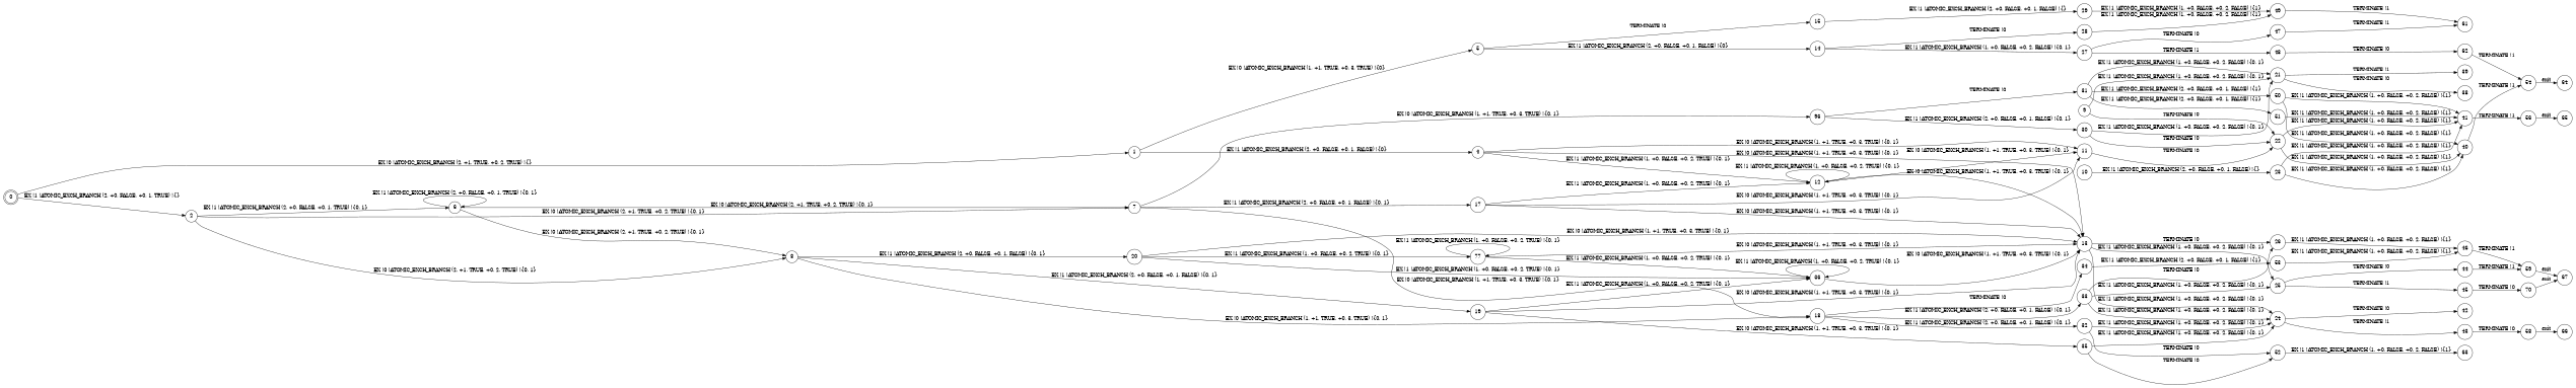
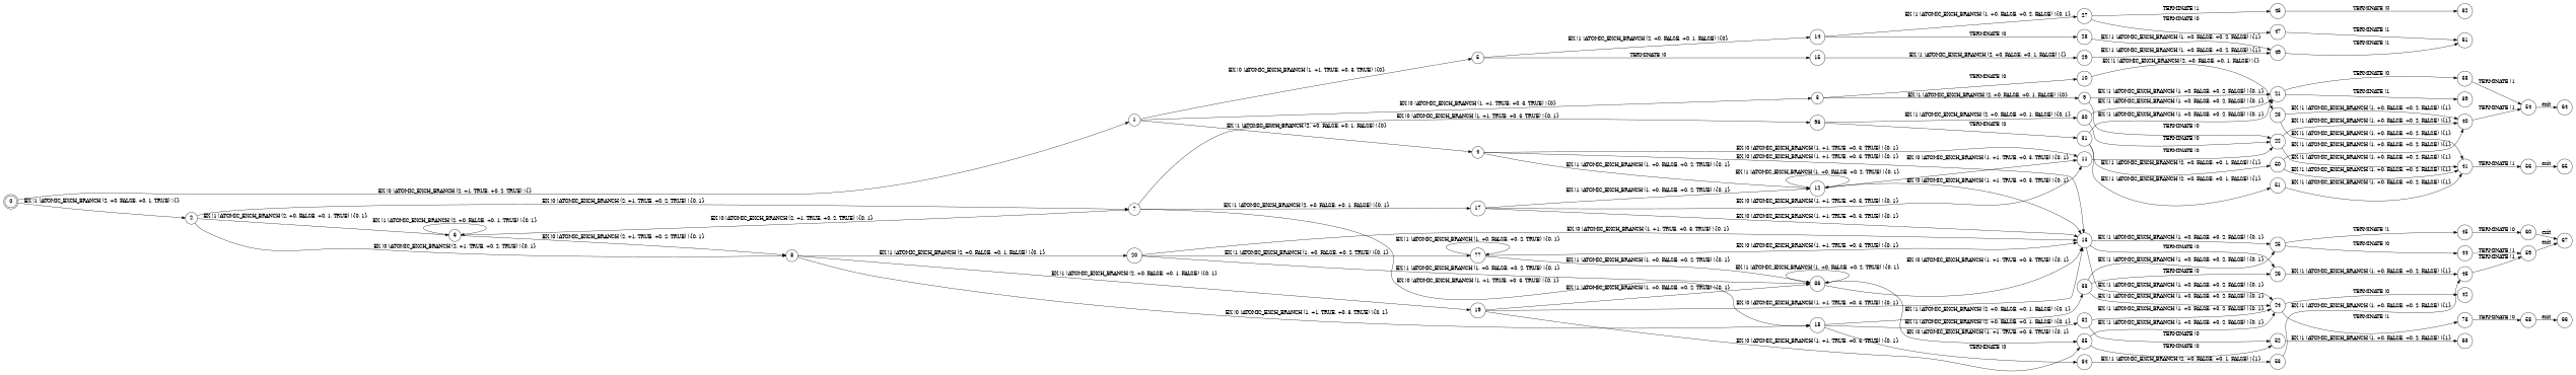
  digraph {
    rankdir=LR
    node [shape=circle]
    0 [peripheries=2]
    1
    2
+   3
    4
    5
    6
    7
    8
    9
    10
    11
    12
    13
    14
    15
    n17 [label=96]
    17
    18
    19
    20
    21
    22
    23
    24
    25
    26
    27
    28
    29
    30
    31
    32
    33
    34
    35
    36
    n38 [label=77]
    38
    39
    40
    41
    42
-   43
+   43 [label=73]
    44
    45
    46
    47
    48
    49
    50
    51
    52
    53
    54
    56
    58
    59
-   60 [label=70]
+   60
    61
    62
    63
    64
    65
    66
    67
    0 -> 1 [label="EX !0 !ATOMIC_EXCH_BRANCH (2, +1, TRUE, +0, 2, TRUE) !{}"]
    0 -> 2 [label="EX !1 !ATOMIC_EXCH_BRANCH (2, +0, FALSE, +0, 1, TRUE) !{}"]
+   1 -> 3 [label="EX !0 !ATOMIC_EXCH_BRANCH (1, +1, TRUE, +0, 3, TRUE) !{0}"]
    1 -> 4 [label="EX !1 !ATOMIC_EXCH_BRANCH (2, +0, FALSE, +0, 1, FALSE) !{0}"]
    1 -> 5 [label="EX !0 !ATOMIC_EXCH_BRANCH (1, +1, TRUE, +0, 3, TRUE) !{0}"]
    2 -> 6 [label="EX !1 !ATOMIC_EXCH_BRANCH (2, +0, FALSE, +0, 1, TRUE) !{0, 1}"]
    2 -> 7 [label="EX !0 !ATOMIC_EXCH_BRANCH (2, +1, TRUE, +0, 2, TRUE) !{0, 1}"]
    2 -> 8 [label="EX !0 !ATOMIC_EXCH_BRANCH (2, +1, TRUE, +0, 2, TRUE) !{0, 1}"]
+   3 -> 9 [label="EX !1 !ATOMIC_EXCH_BRANCH (2, +0, FALSE, +0, 1, FALSE) !{0}"]
+   3 -> 10 [label="TERMINATE !0"]
    4 -> 11 [label="EX !0 !ATOMIC_EXCH_BRANCH (1, +1, TRUE, +0, 3, TRUE) !{0, 1}"]
    4 -> 12 [label="EX !1 !ATOMIC_EXCH_BRANCH (1, +0, FALSE, +0, 2, TRUE) !{0, 1}"]
    4 -> 13 [label="EX !0 !ATOMIC_EXCH_BRANCH (1, +1, TRUE, +0, 3, TRUE) !{0, 1}"]
    5 -> 14 [label="EX !1 !ATOMIC_EXCH_BRANCH (2, +0, FALSE, +0, 1, FALSE) !{0}"]
    5 -> 15 [label="TERMINATE !0"]
    6 -> 6 [label="EX !1 !ATOMIC_EXCH_BRANCH (2, +0, FALSE, +0, 1, TRUE) !{0, 1}"]
    6 -> 7 [label="EX !0 !ATOMIC_EXCH_BRANCH (2, +1, TRUE, +0, 2, TRUE) !{0, 1}"]
    6 -> 8 [label="EX !0 !ATOMIC_EXCH_BRANCH (2, +1, TRUE, +0, 2, TRUE) !{0, 1}"]
    7 -> n17 [label="EX !0 !ATOMIC_EXCH_BRANCH (1, +1, TRUE, +0, 3, TRUE) !{0, 1}"]
    7 -> 17 [label="EX !1 !ATOMIC_EXCH_BRANCH (2, +0, FALSE, +0, 1, FALSE) !{0, 1}"]
    7 -> 18 [label="EX !0 !ATOMIC_EXCH_BRANCH (1, +1, TRUE, +0, 3, TRUE) !{0, 1}"]
    8 -> 18 [label="EX !0 !ATOMIC_EXCH_BRANCH (1, +1, TRUE, +0, 3, TRUE) !{0, 1}"]
    8 -> 19 [label="EX !1 !ATOMIC_EXCH_BRANCH (2, +0, FALSE, +0, 1, FALSE) !{0, 1}"]
    8 -> 20 [label="EX !1 !ATOMIC_EXCH_BRANCH (2, +0, FALSE, +0, 1, FALSE) !{0, 1}"]
    9 -> 21 [label="EX !1 !ATOMIC_EXCH_BRANCH (1, +0, FALSE, +0, 2, FALSE) !{0, 1}"]
    9 -> 22 [label="TERMINATE !0"]
    10 -> 23 [label="EX !1 !ATOMIC_EXCH_BRANCH (2, +0, FALSE, +0, 1, FALSE) !{}"]
    11 -> 22 [label="TERMINATE !0"]
    12 -> 11 [label="EX !0 !ATOMIC_EXCH_BRANCH (1, +1, TRUE, +0, 3, TRUE) !{0, 1}"]
    12 -> 12 [label="EX !1 !ATOMIC_EXCH_BRANCH (1, +0, FALSE, +0, 2, TRUE) !{0, 1}"]
    12 -> 13 [label="EX !0 !ATOMIC_EXCH_BRANCH (1, +1, TRUE, +0, 3, TRUE) !{0, 1}"]
    13 -> 24 [label="EX !1 !ATOMIC_EXCH_BRANCH (1, +0, FALSE, +0, 2, FALSE) !{0, 1}"]
    13 -> 25 [label="EX !1 !ATOMIC_EXCH_BRANCH (1, +0, FALSE, +0, 2, FALSE) !{0, 1}"]
    13 -> 26 [label="TERMINATE !0"]
    14 -> 27 [label="EX !1 !ATOMIC_EXCH_BRANCH (1, +0, FALSE, +0, 2, FALSE) !{0, 1}"]
    14 -> 28 [label="TERMINATE !0"]
    15 -> 29 [label="EX !1 !ATOMIC_EXCH_BRANCH (2, +0, FALSE, +0, 1, FALSE) !{}"]
    n17 -> 30 [label="EX !1 !ATOMIC_EXCH_BRANCH (2, +0, FALSE, +0, 1, FALSE) !{0, 1}"]
    n17 -> 31 [label="TERMINATE !0"]
    17 -> 11 [label="EX !0 !ATOMIC_EXCH_BRANCH (1, +1, TRUE, +0, 3, TRUE) !{0, 1}"]
    17 -> 12 [label="EX !1 !ATOMIC_EXCH_BRANCH (1, +0, FALSE, +0, 2, TRUE) !{0, 1}"]
    17 -> 13 [label="EX !0 !ATOMIC_EXCH_BRANCH (1, +1, TRUE, +0, 3, TRUE) !{0, 1}"]
    18 -> 32 [label="EX !1 !ATOMIC_EXCH_BRANCH (2, +0, FALSE, +0, 1, FALSE) !{0, 1}"]
    18 -> 33 [label="EX !1 !ATOMIC_EXCH_BRANCH (2, +0, FALSE, +0, 1, FALSE) !{0, 1}"]
    18 -> 34 [label="TERMINATE !0"]
    19 -> 13 [label="EX !0 !ATOMIC_EXCH_BRANCH (1, +1, TRUE, +0, 3, TRUE) !{0, 1}"]
    19 -> 35 [label="EX !0 !ATOMIC_EXCH_BRANCH (1, +1, TRUE, +0, 3, TRUE) !{0, 1}"]
    19 -> 36 [label="EX !1 !ATOMIC_EXCH_BRANCH (1, +0, FALSE, +0, 2, TRUE) !{0, 1}"]
    20 -> 13 [label="EX !0 !ATOMIC_EXCH_BRANCH (1, +1, TRUE, +0, 3, TRUE) !{0, 1}"]
    20 -> 36 [label="EX !1 !ATOMIC_EXCH_BRANCH (1, +0, FALSE, +0, 2, TRUE) !{0, 1}"]
    20 -> n38 [label="EX !1 !ATOMIC_EXCH_BRANCH (1, +0, FALSE, +0, 2, TRUE) !{0, 1}"]
    21 -> 38 [label="TERMINATE !0"]
    21 -> 39 [label="TERMINATE !1"]
    22 -> 40 [label="EX !1 !ATOMIC_EXCH_BRANCH (1, +0, FALSE, +0, 2, FALSE) !{1}"]
    22 -> 41 [label="EX !1 !ATOMIC_EXCH_BRANCH (1, +0, FALSE, +0, 2, FALSE) !{1}"]
    23 -> 40 [label="EX !1 !ATOMIC_EXCH_BRANCH (1, +0, FALSE, +0, 2, FALSE) !{1}"]
    23 -> 41 [label="EX !1 !ATOMIC_EXCH_BRANCH (1, +0, FALSE, +0, 2, FALSE) !{1}"]
    24 -> 42 [label="TERMINATE !0"]
    24 -> 43 [label="TERMINATE !1"]
    25 -> 44 [label="TERMINATE !0"]
    25 -> 45 [label="TERMINATE !1"]
    26 -> 46 [label="EX !1 !ATOMIC_EXCH_BRANCH (1, +0, FALSE, +0, 2, FALSE) !{1}"]
    27 -> 47 [label="TERMINATE !0"]
    27 -> 48 [label="TERMINATE !1"]
    28 -> 49 [label="EX !1 !ATOMIC_EXCH_BRANCH (1, +0, FALSE, +0, 2, FALSE) !{1}"]
    29 -> 49 [label="EX !1 !ATOMIC_EXCH_BRANCH (1, +0, FALSE, +0, 2, FALSE) !{1}"]
    30 -> 21 [label="EX !1 !ATOMIC_EXCH_BRANCH (1, +0, FALSE, +0, 2, FALSE) !{0, 1}"]
    30 -> 22 [label="TERMINATE !0"]
    31 -> 21 [label="EX !1 !ATOMIC_EXCH_BRANCH (1, +0, FALSE, +0, 2, FALSE) !{0, 1}"]
    31 -> 50 [label="EX !1 !ATOMIC_EXCH_BRANCH (2, +0, FALSE, +0, 1, FALSE) !{1}"]
    31 -> 51 [label="EX !1 !ATOMIC_EXCH_BRANCH (2, +0, FALSE, +0, 1, FALSE) !{1}"]
    32 -> 24 [label="EX !1 !ATOMIC_EXCH_BRANCH (1, +0, FALSE, +0, 2, FALSE) !{0, 1}"]
    32 -> 52 [label="TERMINATE !0"]
    33 -> 24 [label="EX !1 !ATOMIC_EXCH_BRANCH (1, +0, FALSE, +0, 2, FALSE) !{0, 1}"]
    33 -> 25 [label="EX !1 !ATOMIC_EXCH_BRANCH (1, +0, FALSE, +0, 2, FALSE) !{0, 1}"]
    33 -> 26 [label="TERMINATE !0"]
    34 -> 53 [label="EX !1 !ATOMIC_EXCH_BRANCH (2, +0, FALSE, +0, 1, FALSE) !{1}"]
    35 -> 24 [label="EX !1 !ATOMIC_EXCH_BRANCH (1, +0, FALSE, +0, 2, FALSE) !{0, 1}"]
    35 -> 52 [label="TERMINATE !0"]
    36 -> 13 [label="EX !0 !ATOMIC_EXCH_BRANCH (1, +1, TRUE, +0, 3, TRUE) !{0, 1}"]
+   36 -> 35 [label="EX !0 !ATOMIC_EXCH_BRANCH (1, +1, TRUE, +0, 3, TRUE) !{0, 1}"]
    36 -> 36 [label="EX !1 !ATOMIC_EXCH_BRANCH (1, +0, FALSE, +0, 2, TRUE) !{0, 1}"]
    n38 -> 13 [label="EX !0 !ATOMIC_EXCH_BRANCH (1, +1, TRUE, +0, 3, TRUE) !{0, 1}"]
    n38 -> 36 [label="EX !1 !ATOMIC_EXCH_BRANCH (1, +0, FALSE, +0, 2, TRUE) !{0, 1}"]
    n38 -> n38 [label="EX !1 !ATOMIC_EXCH_BRANCH (1, +0, FALSE, +0, 2, TRUE) !{0, 1}"]
-   62 -> 54 [label="TERMINATE !1"]
+   38 -> 54 [label="TERMINATE !1"]
    40 -> 54 [label="TERMINATE !1"]
    41 -> 56 [label="TERMINATE !1"]
    43 -> 58 [label="TERMINATE !0"]
    44 -> 59 [label="TERMINATE !1"]
    45 -> 60 [label="TERMINATE !0"]
    46 -> 59 [label="TERMINATE !1"]
    47 -> 61 [label="TERMINATE !1"]
    48 -> 62 [label="TERMINATE !0"]
    49 -> 61 [label="TERMINATE !1"]
    50 -> 40 [label="EX !1 !ATOMIC_EXCH_BRANCH (1, +0, FALSE, +0, 2, FALSE) !{1}"]
    50 -> 41 [label="EX !1 !ATOMIC_EXCH_BRANCH (1, +0, FALSE, +0, 2, FALSE) !{1}"]
    51 -> 41 [label="EX !1 !ATOMIC_EXCH_BRANCH (1, +0, FALSE, +0, 2, FALSE) !{1}"]
    52 -> 63 [label="EX !1 !ATOMIC_EXCH_BRANCH (1, +0, FALSE, +0, 2, FALSE) !{1}"]
    53 -> 46 [label="EX !1 !ATOMIC_EXCH_BRANCH (1, +0, FALSE, +0, 2, FALSE) !{1}"]
    54 -> 64 [label=exit]
    56 -> 65 [label=exit]
    58 -> 66 [label=exit]
    59 -> 67 [label=exit]
    60 -> 67 [label=exit]
  }
